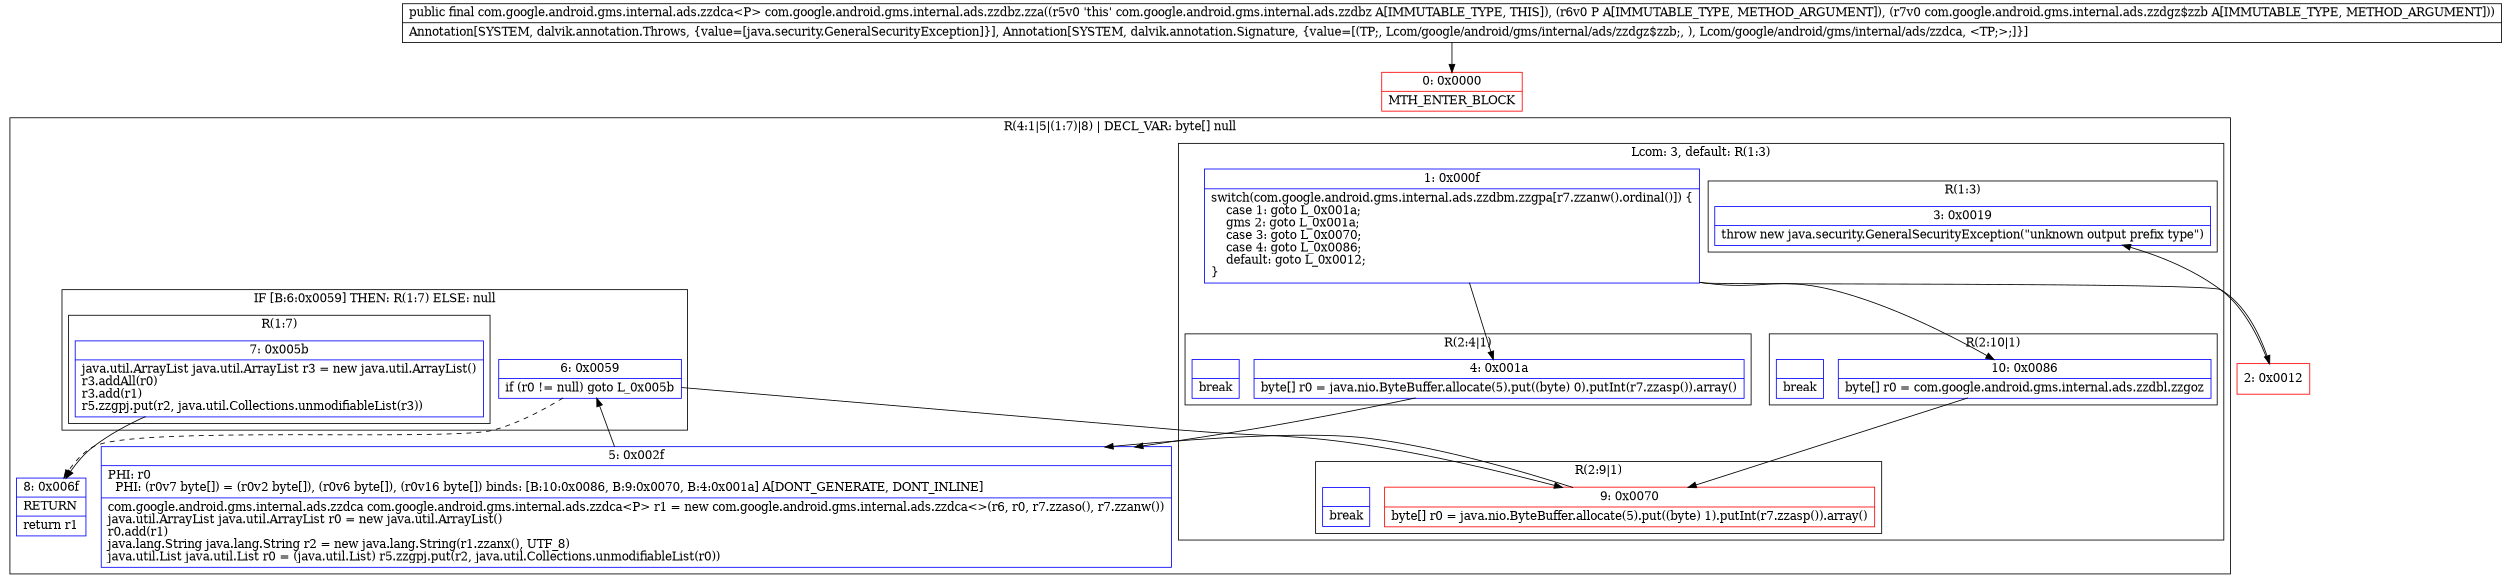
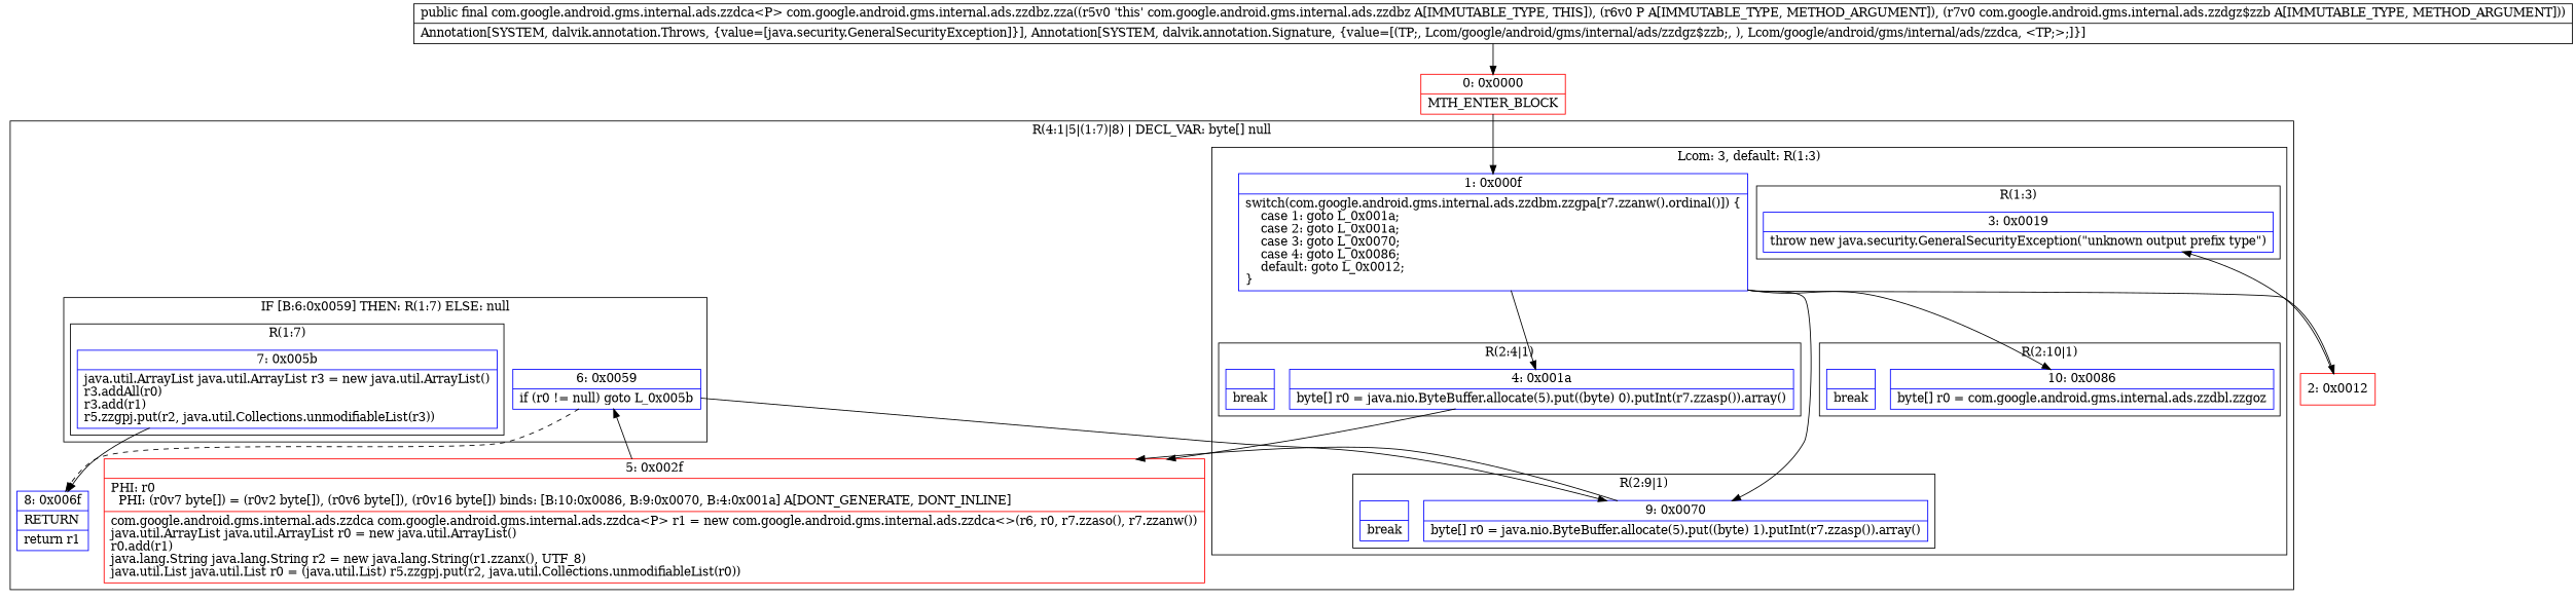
  digraph {
    node [color=blue shape=record]
    n1 [label="{4\:\ 0x001a|byte[] r0 = java.nio.ByteBuffer.allocate(5).put((byte) 0).putInt(r7.zzasp()).array()\l}"]
    n2 [label="{|break\l}"]
-   n3 [color=red label="{9\:\ 0x0070|byte[] r0 = java.nio.ByteBuffer.allocate(5).put((byte) 1).putInt(r7.zzasp()).array()\l}"]
+   n3 [label="{9\:\ 0x0070|byte[] r0 = java.nio.ByteBuffer.allocate(5).put((byte) 1).putInt(r7.zzasp()).array()\l}"]
    n4 [label="{|break\l}"]
    n5 [label="{10\:\ 0x0086|byte[] r0 = com.google.android.gms.internal.ads.zzdbl.zzgoz\l}"]
    n6 [label="{|break\l}"]
    n7 [label="{3\:\ 0x0019|throw new java.security.GeneralSecurityException(\"unknown output prefix type\")\l}"]
-   n8 [label="{1\:\ 0x000f|switch(com.google.android.gms.internal.ads.zzdbm.zzgpa[r7.zzanw().ordinal()]) \{\l    case 1: goto L_0x001a;\l    gms 2: goto L_0x001a;\l    case 3: goto L_0x0070;\l    case 4: goto L_0x0086;\l    default: goto L_0x0012;\l\}\l}"]
+   n8 [label="{1\:\ 0x000f|switch(com.google.android.gms.internal.ads.zzdbm.zzgpa[r7.zzanw().ordinal()]) \{\l    case 1: goto L_0x001a;\l    case 2: goto L_0x001a;\l    case 3: goto L_0x0070;\l    case 4: goto L_0x0086;\l    default: goto L_0x0012;\l\}\l}"]
    n9 [label="{7\:\ 0x005b|java.util.ArrayList java.util.ArrayList r3 = new java.util.ArrayList()\lr3.addAll(r0)\lr3.add(r1)\lr5.zzgpj.put(r2, java.util.Collections.unmodifiableList(r3))\l}"]
    n10 [label="{6\:\ 0x0059|if (r0 != null) goto L_0x005b\l}"]
-   n11 [label="{5\:\ 0x002f|PHI: r0 \l  PHI: (r0v7 byte[]) = (r0v2 byte[]), (r0v6 byte[]), (r0v16 byte[]) binds: [B:10:0x0086, B:9:0x0070, B:4:0x001a] A[DONT_GENERATE, DONT_INLINE]\l|com.google.android.gms.internal.ads.zzdca com.google.android.gms.internal.ads.zzdca\<P\> r1 = new com.google.android.gms.internal.ads.zzdca\<\>(r6, r0, r7.zzaso(), r7.zzanw())\ljava.util.ArrayList java.util.ArrayList r0 = new java.util.ArrayList()\lr0.add(r1)\ljava.lang.String java.lang.String r2 = new java.lang.String(r1.zzanx(), UTF_8)\ljava.util.List java.util.List r0 = (java.util.List) r5.zzgpj.put(r2, java.util.Collections.unmodifiableList(r0))\l}"]
+   n11 [color=red label="{5\:\ 0x002f|PHI: r0 \l  PHI: (r0v7 byte[]) = (r0v2 byte[]), (r0v6 byte[]), (r0v16 byte[]) binds: [B:10:0x0086, B:9:0x0070, B:4:0x001a] A[DONT_GENERATE, DONT_INLINE]\l|com.google.android.gms.internal.ads.zzdca com.google.android.gms.internal.ads.zzdca\<P\> r1 = new com.google.android.gms.internal.ads.zzdca\<\>(r6, r0, r7.zzaso(), r7.zzanw())\ljava.util.ArrayList java.util.ArrayList r0 = new java.util.ArrayList()\lr0.add(r1)\ljava.lang.String java.lang.String r2 = new java.lang.String(r1.zzanx(), UTF_8)\ljava.util.List java.util.List r0 = (java.util.List) r5.zzgpj.put(r2, java.util.Collections.unmodifiableList(r0))\l}"]
    n12 [label="{8\:\ 0x006f|RETURN\l|return r1\l}"]
    n13 [color=red label="{2\:\ 0x0012}"]
    n14 [color=red label="{0\:\ 0x0000|MTH_ENTER_BLOCK\l}"]
    n15 [label="{public final com.google.android.gms.internal.ads.zzdca\<P\> com.google.android.gms.internal.ads.zzdbz.zza((r5v0 'this' com.google.android.gms.internal.ads.zzdbz A[IMMUTABLE_TYPE, THIS]), (r6v0 P A[IMMUTABLE_TYPE, METHOD_ARGUMENT]), (r7v0 com.google.android.gms.internal.ads.zzdgz$zzb A[IMMUTABLE_TYPE, METHOD_ARGUMENT]))  | Annotation[SYSTEM, dalvik.annotation.Throws, \{value=[java.security.GeneralSecurityException]\}], Annotation[SYSTEM, dalvik.annotation.Signature, \{value=[(TP;, Lcom\/google\/android\/gms\/internal\/ads\/zzdgz$zzb;, ), Lcom\/google\/android\/gms\/internal\/ads\/zzdca, \<TP;\>;]\}]\l}" color=""]
    subgraph cluster_1 {
      label="R(4:1|5|(1:7)|8) | DECL_VAR: byte[] null\l"
      n11
      n12
      subgraph cluster_2 {
        label="Lcom: 3, default: R(1:3)"
        n8
        subgraph cluster_3 {
          label="R(2:4|1)"
          n1
          n2
        }
        subgraph cluster_4 {
          label="R(2:9|1)"
          n3
          n4
        }
        subgraph cluster_5 {
          label="R(2:10|1)"
          n5
          n6
        }
        subgraph cluster_6 {
          label="R(1:3)"
          n7
        }
      }
      subgraph cluster_7 {
        label="IF [B:6:0x0059] THEN: R(1:7) ELSE: null"
        n10
        subgraph cluster_8 {
          label="R(1:7)"
          n9
        }
      }
    }
    n1 -> n11
    n3 -> n11
    n8 -> n1
-   n5 -> n3
+   n8 -> n3
    n8 -> n5
    n8 -> n13
    n9 -> n12
    n10 -> n3
    n10 -> n12 [style=dashed]
    n11 -> n10
    n13 -> n7
+   n14 -> n8
    n15 -> n14
  }
